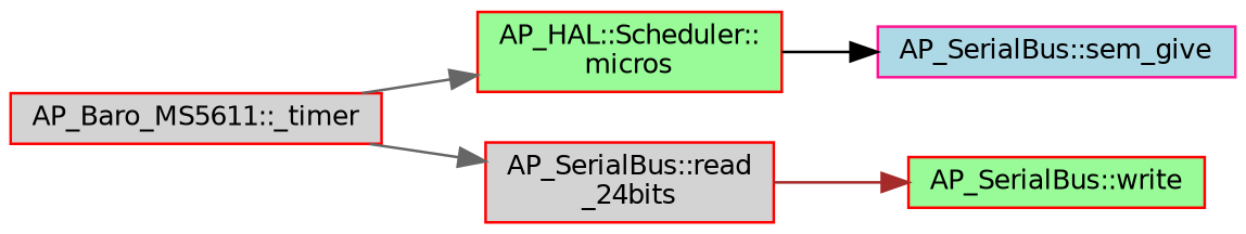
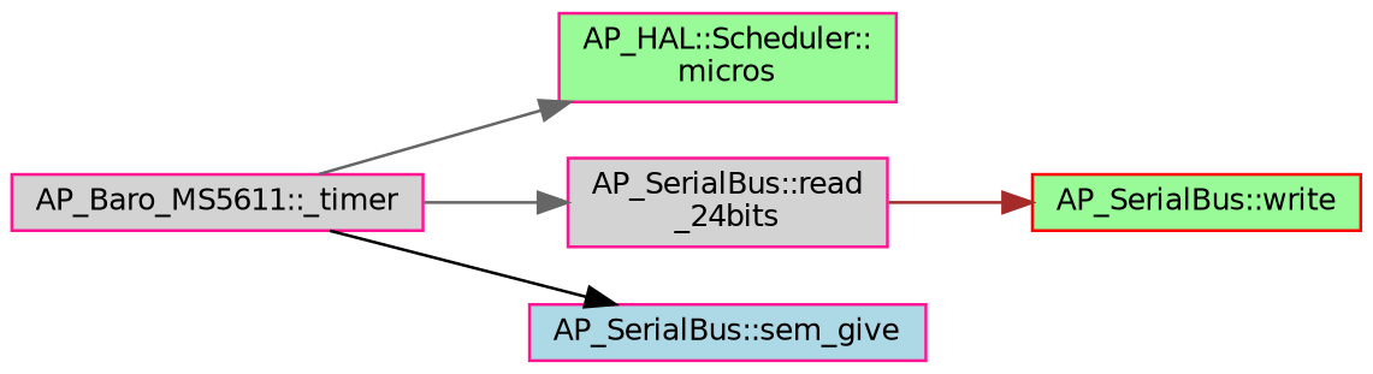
  digraph {
    rankdir=LR
    node [color=red fillcolor=lightgrey fontname=Helvetica fontsize=10 shape=record style=filled]
    edge [color=gray40 fontname=Helvetica fontsize=10 labelfontname=Helvetica labelfontsize=10 style=solid]
-   n1 [fontcolor=black height=0.2 label="AP_Baro_MS5611::_timer" width=0.4]
-   n2 [fillcolor=palegreen height=0.2 label="AP_HAL::Scheduler::\lmicros" width=0.4]
-   n3 [height=0.2 label="AP_SerialBus::read\l_24bits" width=0.4]
+   n1 [color=deeppink fontcolor=black height=0.2 label="AP_Baro_MS5611::_timer" width=0.4]
+   n2 [color=deeppink fillcolor=palegreen height=0.2 label="AP_HAL::Scheduler::\lmicros" width=0.4]
+   n3 [color=deeppink height=0.2 label="AP_SerialBus::read\l_24bits" width=0.4]
    n4 [color=deeppink fillcolor=lightblue height=0.2 label="AP_SerialBus::sem_give" width=0.4]
    n5 [fillcolor=palegreen height=0.2 label="AP_SerialBus::write" width=0.4]
    n1 -> n2
    n1 -> n3
-   n2 -> n4 [color=black]
+   n1 -> n4 [color=black]
    n3 -> n5 [color=brown]
  }
